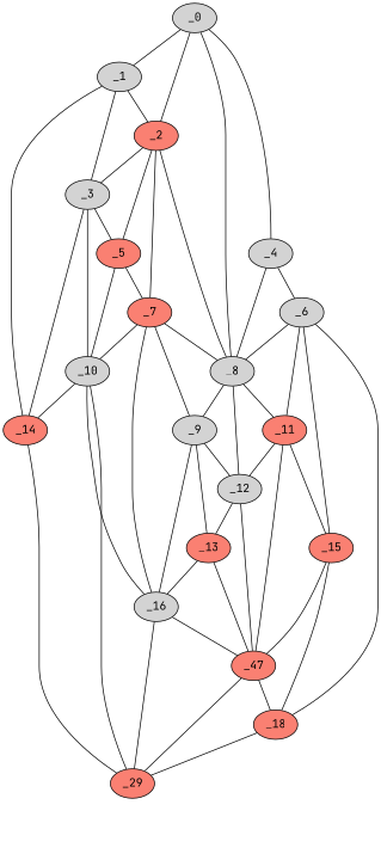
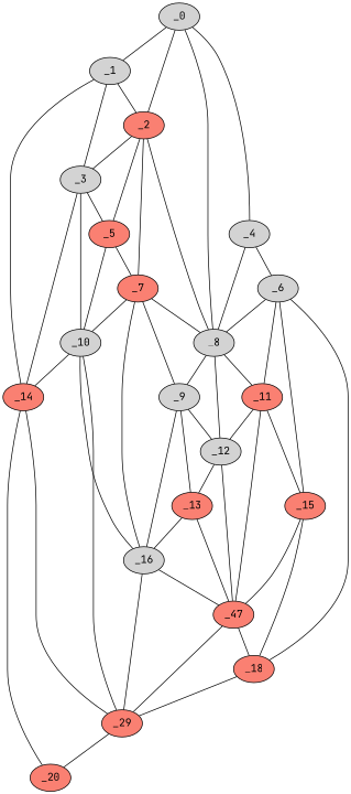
  graph {
    fontname="JetBrains Mono"
    node [fillcolor=salmon fontname="JetBrains Mono" style=filled x=96 y=102]
    edge [fontname="JetBrains Mono" valence=2]
    _0 [fillcolor=lightgrey x=21 y=13]
    _1 [fillcolor=lightgrey x=32]
    _2 [x=35 y=96]
    _4 [fillcolor=lightgrey x=42 y=3]
    _8 [fillcolor=lightgrey x=81 y=57]
    _3 [fillcolor=lightgrey x=36]
    _14 [x=100 y=108]
    _5 [x=44 y=98]
    _7 [x=74 y=78]
    _6 [fillcolor=lightgrey x=64 y=3]
    _11 [y=49]
    _9 [fillcolor=lightgrey x=90 y=64]
    _12 [fillcolor=lightgrey y=58]
    _10 [fillcolor=lightgrey x=93 y=105]
    n15 [label=_29 x=110 y=95]
+   _20 [x=110 y=107]
    _16 [fillcolor=lightgrey x=105 y=76]
    _15 [x=102 y=43]
    _18 [x=109 y=15]
    n20 [label=_47 x=108 y=60]
    _13 [x=98 y=64]
    _0 -- _1 [valence=1]
    _0 -- _2
    _0 -- _4 [valence=1]
    _0 -- _8 [valence=1]
    _1 -- _2
    _1 -- _3
    _1 -- _14 [valence=1]
    _2 -- _8
    _2 -- _3 [valence=1]
    _2 -- _5
    _2 -- _7 [valence=1]
    _4 -- _8
    _4 -- _6 [valence=1]
    _8 -- _11
    _8 -- _9 [valence=1]
    _8 -- _12
    _3 -- _14
    _3 -- _5
    _3 -- _10
    _14 -- n15
+   _14 -- _20 [valence=1]
    _5 -- _7
    _5 -- _10
    _7 -- _8
    _7 -- _9
    _7 -- _10
    _7 -- _16 [valence=1]
    _6 -- _8
    _6 -- _11 [valence=1]
    _6 -- _15
    _6 -- _18 [valence=1]
    _11 -- _12
    _11 -- _15
    _11 -- n20
    _9 -- _12 [valence=1]
    _9 -- _16 [valence=1]
    _9 -- _13
    _12 -- n20
    _12 -- _13
    _10 -- _14
    _10 -- n15
    _10 -- _16
+   n15 -- _20 [valence=1]
    _16 -- n15
    _16 -- n20
    _15 -- _18
    _15 -- n20
    _18 -- n15 [valence=1]
    n20 -- n15 [valence=1]
    n20 -- _18
    _13 -- _16
    _13 -- n20
  }
